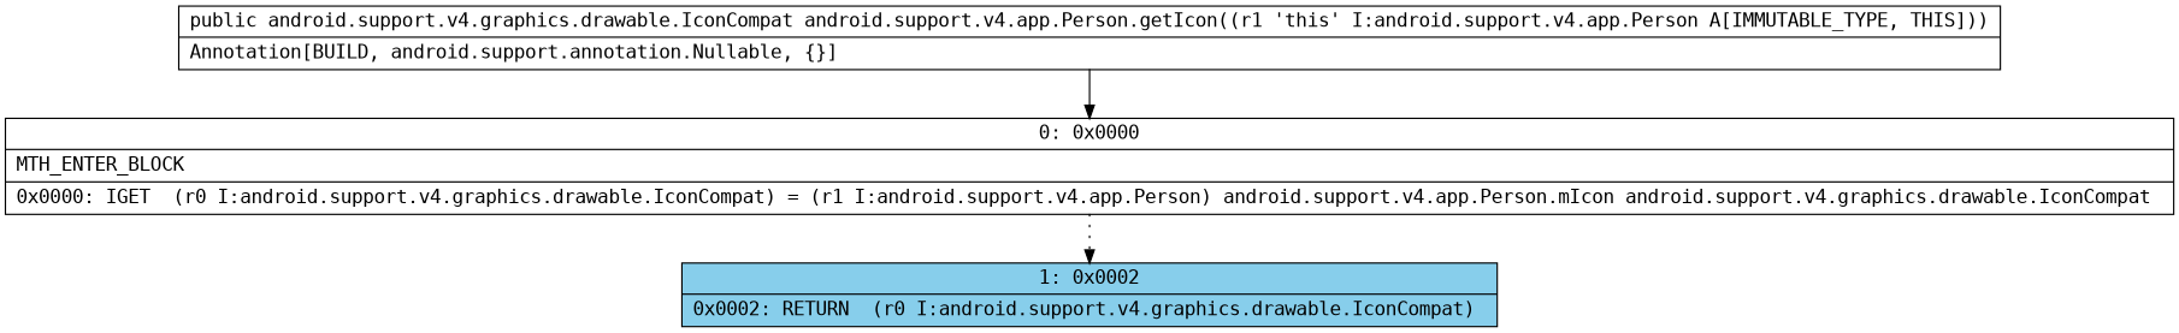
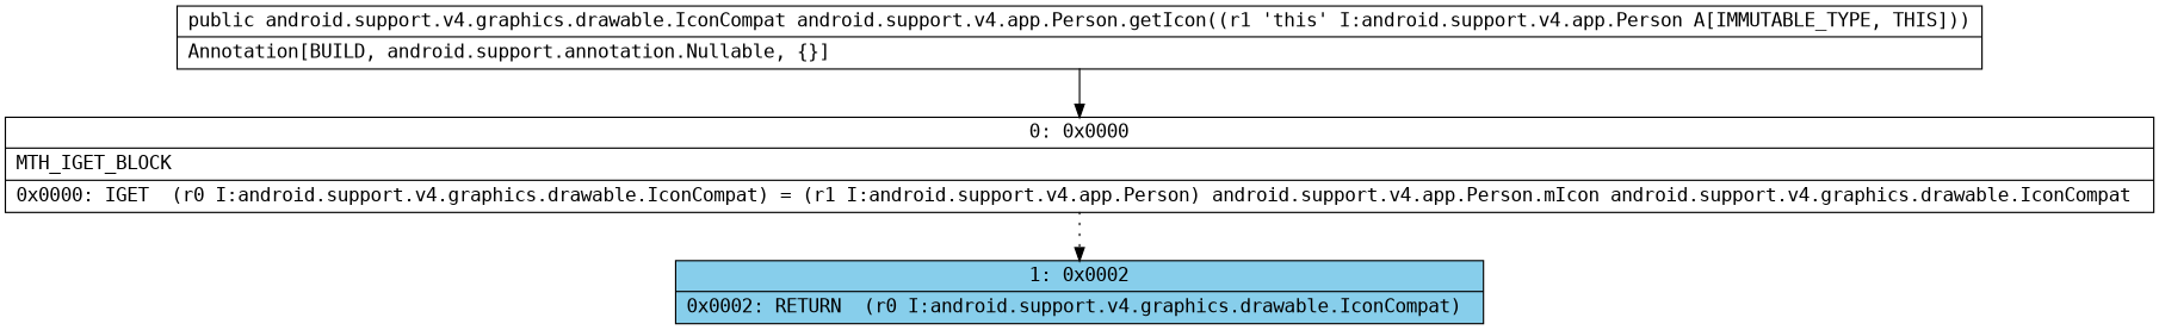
  digraph {
    fontname="DejaVu Sans Mono"
    node [shape=record style=filled fillcolor=white fontname="DejaVu Sans Mono"]
    edge [arrowhead=normal fontname="DejaVu Sans Mono"]
-   n1 [label="{0\:\ 0x0000|MTH_ENTER_BLOCK\l|0x0000: IGET  (r0 I:android.support.v4.graphics.drawable.IconCompat) = (r1 I:android.support.v4.app.Person) android.support.v4.app.Person.mIcon android.support.v4.graphics.drawable.IconCompat \l}"]
+   n1 [label="{0\:\ 0x0000|MTH_IGET_BLOCK\l|0x0000: IGET  (r0 I:android.support.v4.graphics.drawable.IconCompat) = (r1 I:android.support.v4.app.Person) android.support.v4.app.Person.mIcon android.support.v4.graphics.drawable.IconCompat \l}"]
    n2 [label="{1\:\ 0x0002|0x0002: RETURN  (r0 I:android.support.v4.graphics.drawable.IconCompat) \l}" fillcolor=skyblue]
    n3 [label="{public android.support.v4.graphics.drawable.IconCompat android.support.v4.app.Person.getIcon((r1 'this' I:android.support.v4.app.Person A[IMMUTABLE_TYPE, THIS]))  | Annotation[BUILD, android.support.annotation.Nullable, \{\}]\l}"]
    n1 -> n2 [style=dotted]
    n3 -> n1 [style=solid]
  }
